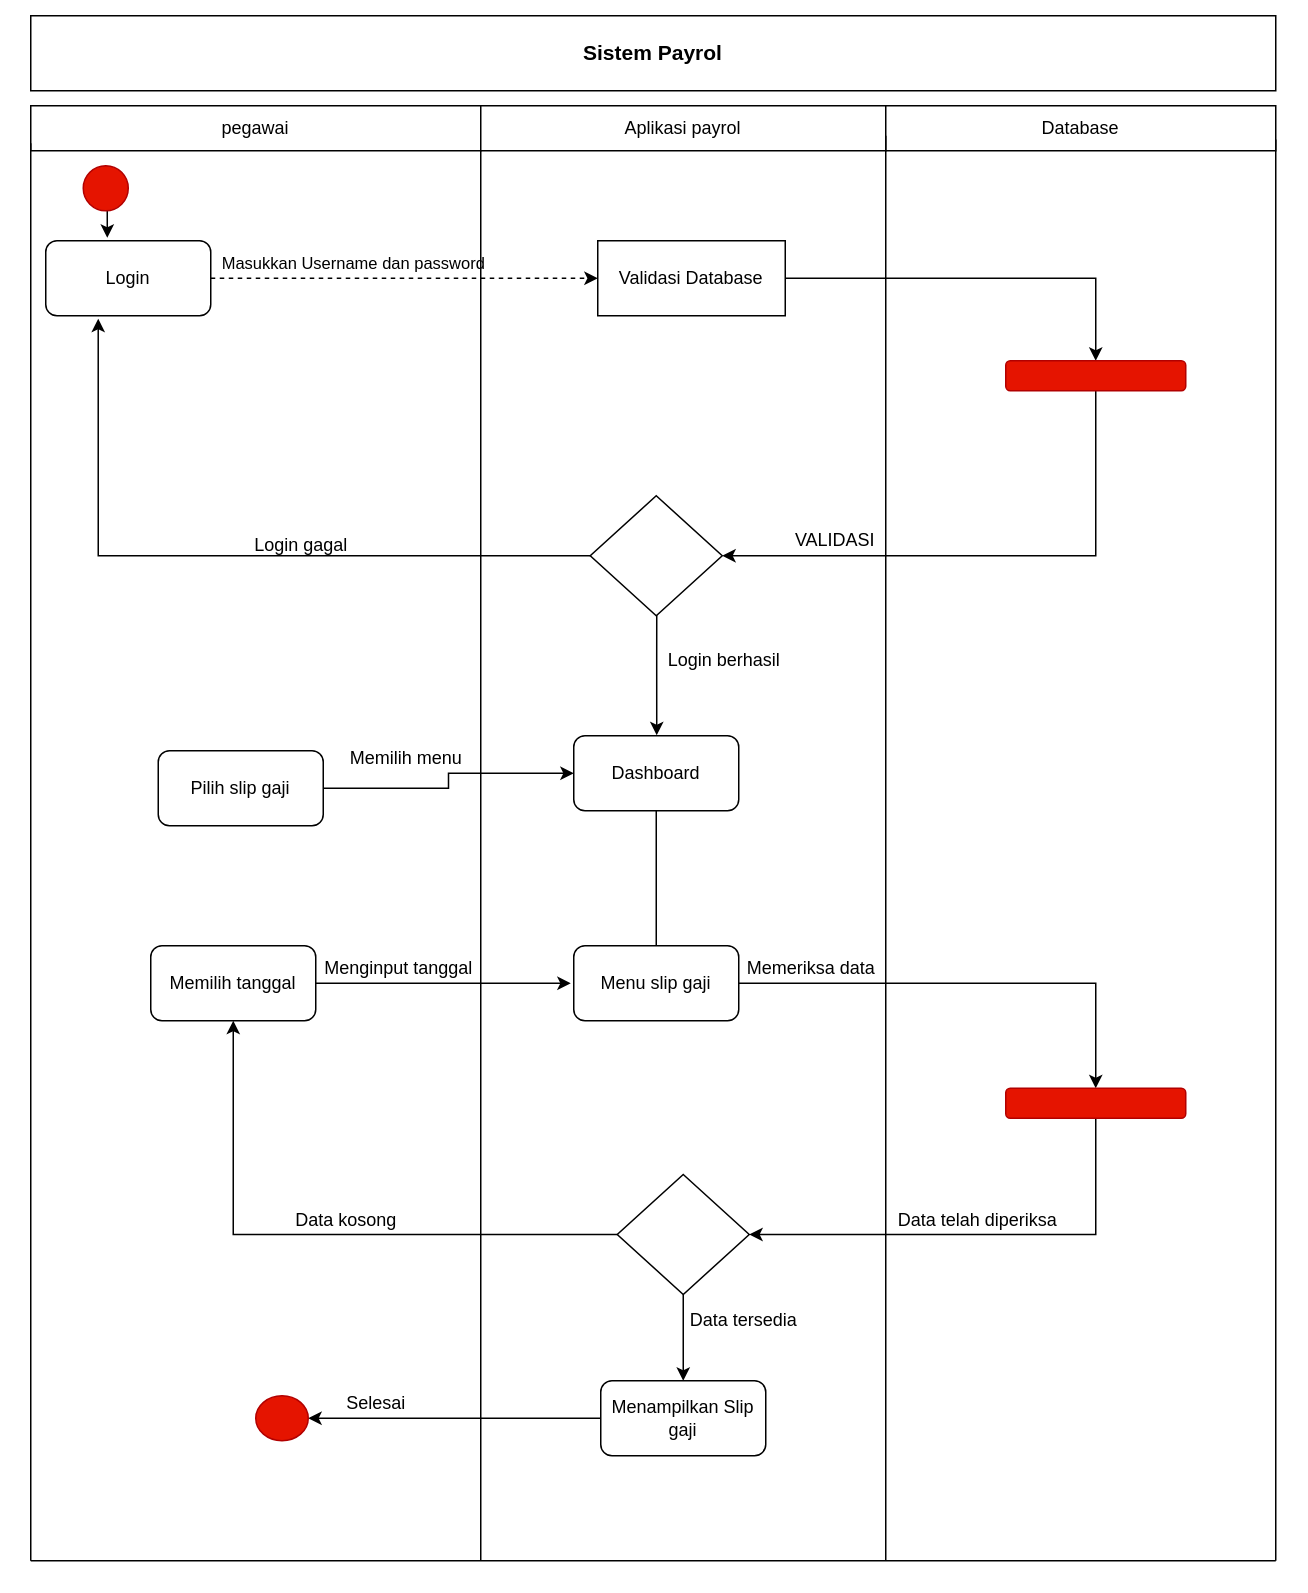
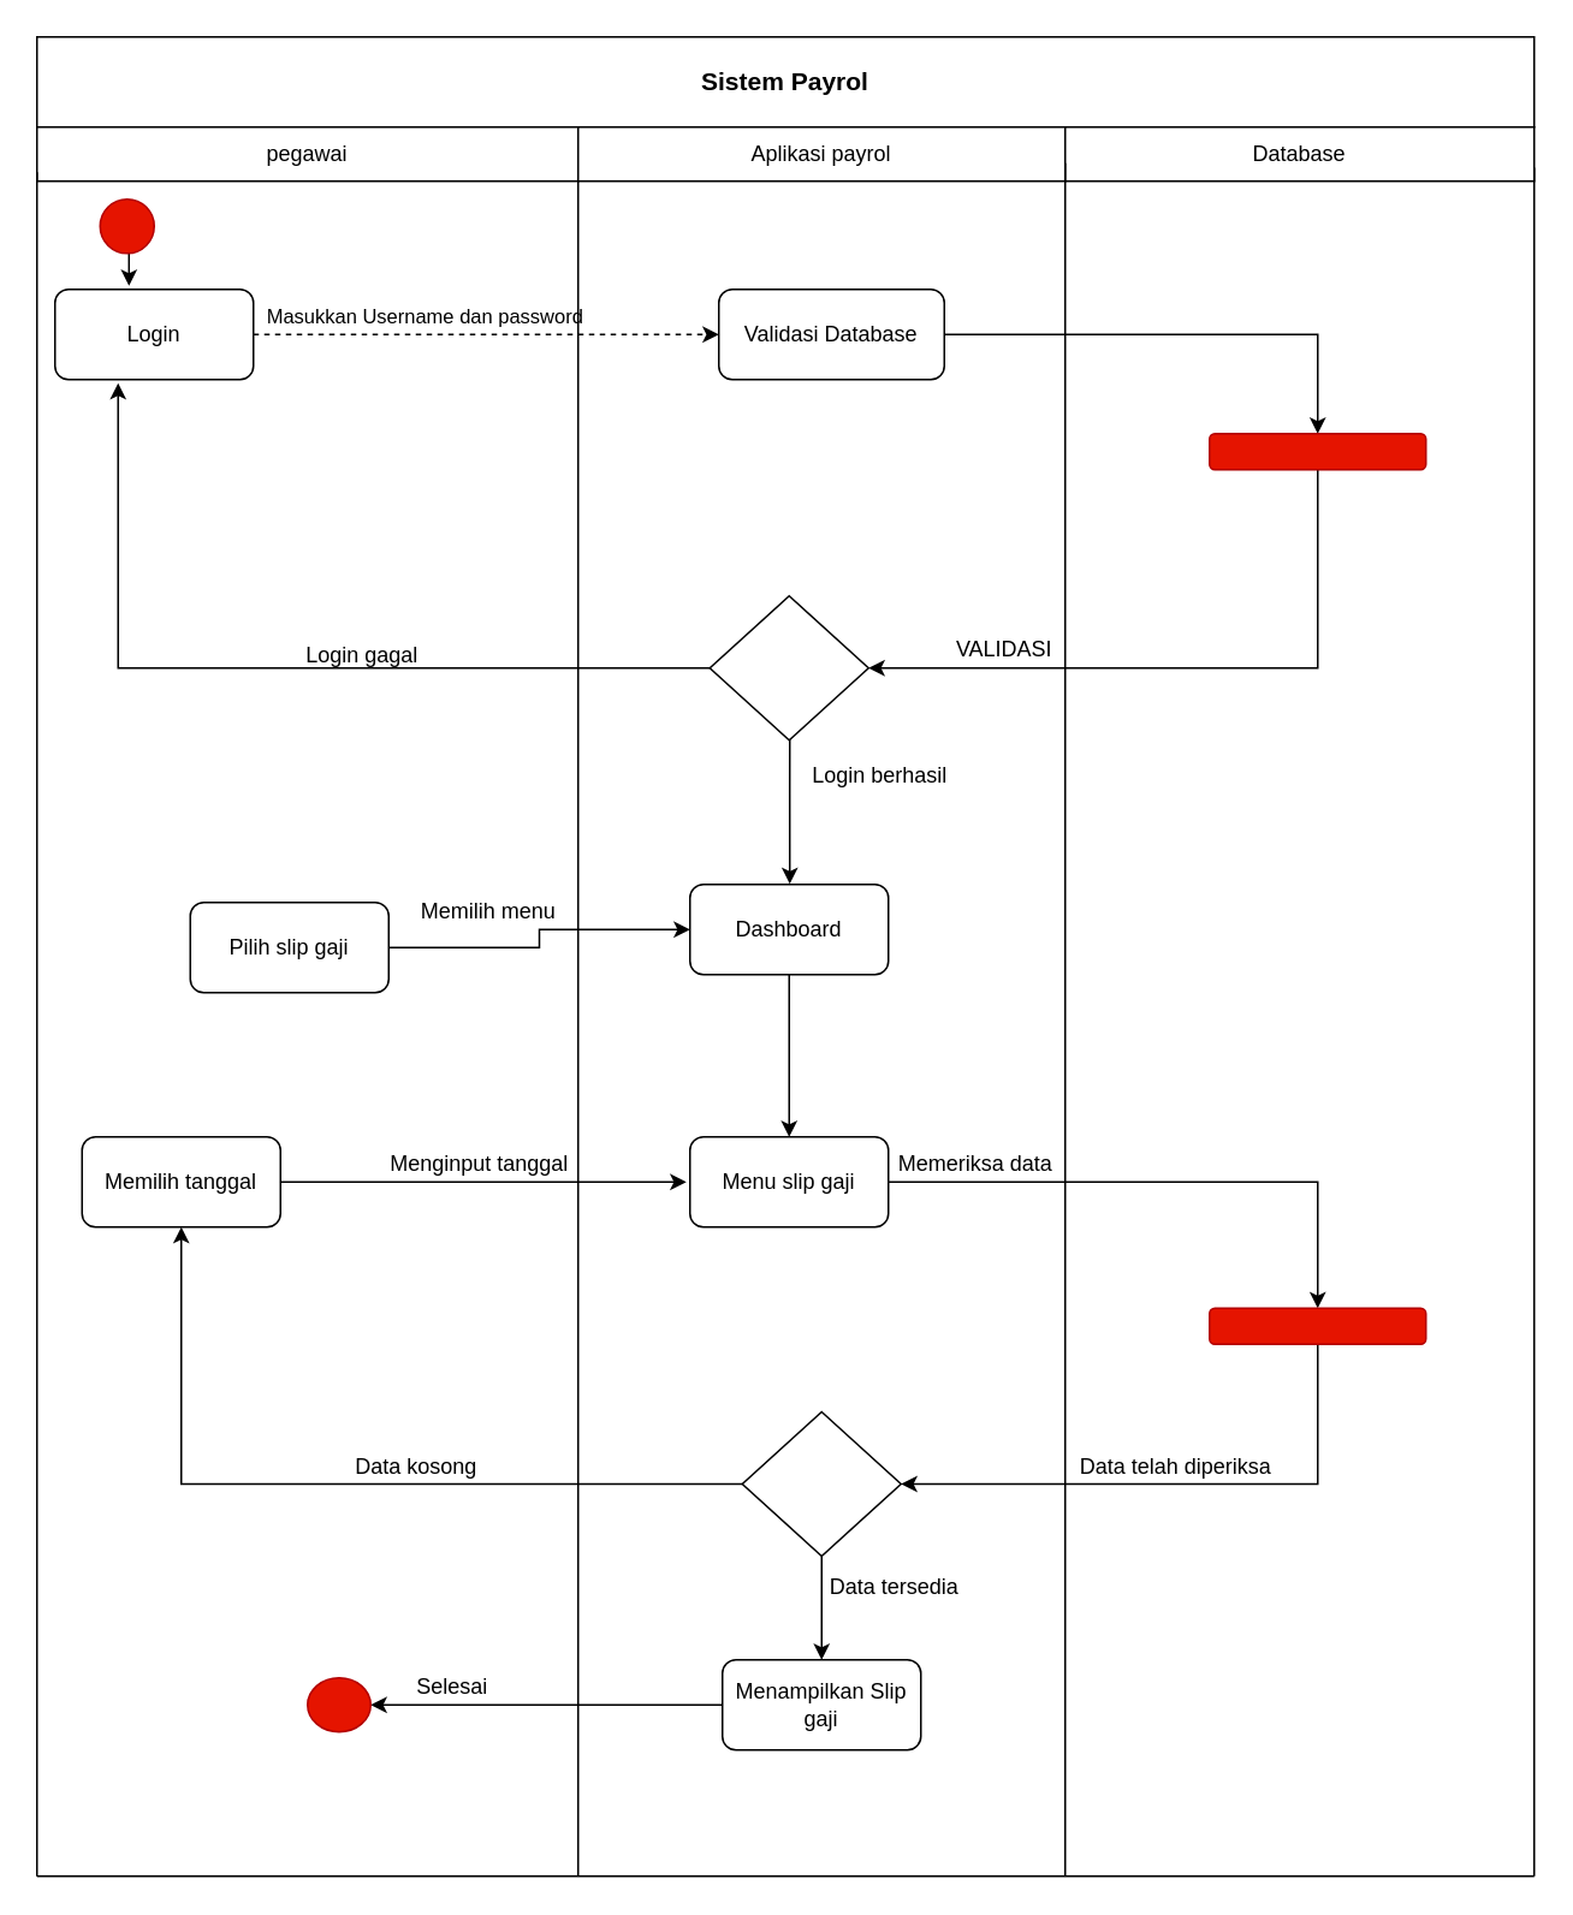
  <mxCell id="0" />
  <mxCell id="1" parent="0" />
- <mxCell id="2" value="&lt;font style=&quot;font-size: 14px&quot;&gt;&lt;b&gt;Sistem Payrol&lt;/b&gt;&lt;/font&gt;" style="rounded=0;whiteSpace=wrap;html=1;" vertex="1" parent="1"><mxGeometry x="20" y="10" width="830" height="50" as="geometry" /></mxCell>
+ <mxCell id="2" value="&lt;font style=&quot;font-size: 14px&quot;&gt;&lt;b&gt;Sistem Payrol&lt;/b&gt;&lt;/font&gt;" style="rounded=0;whiteSpace=wrap;html=1;" vertex="1" parent="1"><mxGeometry y="20" width="830" height="50" as="geometry" x="20" /></mxCell>
  <mxCell id="3" value="pegawai" style="rounded=0;whiteSpace=wrap;html=1;" vertex="1" parent="1"><mxGeometry y="70" width="300" height="30" as="geometry" x="20" /></mxCell>
  <mxCell id="4" value="Aplikasi payrol" style="rounded=0;whiteSpace=wrap;html=1;" vertex="1" parent="1"><mxGeometry x="320" y="70" width="270" height="30" as="geometry" /></mxCell>
  <mxCell id="5" value="Database" style="rounded=0;whiteSpace=wrap;html=1;" vertex="1" parent="1"><mxGeometry x="590" y="70" width="260" height="30" as="geometry" /></mxCell>
  <mxCell id="6" style="edgeStyle=orthogonalEdgeStyle;rounded=0;orthogonalLoop=1;jettySize=auto;html=1;exitX=1;exitY=0.5;exitDx=0;exitDy=0;" edge="1" parent="1" source="7" target="14"><mxGeometry relative="1" as="geometry" /></mxCell>
- <mxCell id="7" value="Validasi Database " style="whiteSpace=wrap;html=1;rounded=0;" vertex="1" parent="1"><mxGeometry x="398" y="160" width="125" height="50" as="geometry" /></mxCell>
+ <mxCell id="7" value="Validasi Database " style="rounded=1;whiteSpace=wrap;html=1;" vertex="1" parent="1"><mxGeometry x="398" y="160" width="125" height="50" as="geometry" /></mxCell>
  <mxCell id="8" style="edgeStyle=orthogonalEdgeStyle;rounded=0;orthogonalLoop=1;jettySize=auto;html=1;exitX=1;exitY=0.5;exitDx=0;exitDy=0;entryX=0;entryY=0.5;entryDx=0;entryDy=0;dashed=1;" edge="1" parent="1" source="9" target="7"><mxGeometry relative="1" as="geometry" /></mxCell>
  <mxCell id="9" value="Login " style="rounded=1;whiteSpace=wrap;html=1;" vertex="1" parent="1"><mxGeometry x="30" y="160" width="110" height="50" as="geometry" /></mxCell>
  <mxCell id="10" style="edgeStyle=orthogonalEdgeStyle;rounded=0;orthogonalLoop=1;jettySize=auto;html=1;exitX=0;exitY=0.5;exitDx=0;exitDy=0;entryX=0.318;entryY=1.04;entryDx=0;entryDy=0;entryPerimeter=0;" edge="1" parent="1" source="12" target="9"><mxGeometry relative="1" as="geometry" /></mxCell>
  <mxCell id="11" value="" style="edgeStyle=orthogonalEdgeStyle;rounded=0;orthogonalLoop=1;jettySize=auto;html=1;exitX=0.5;exitY=1;exitDx=0;exitDy=0;entryX=0.882;entryY=0;entryDx=0;entryDy=0;entryPerimeter=0;jumpSize=7;" edge="1" parent="1"><mxGeometry x="-0.233" y="33" relative="1" as="geometry"><mxPoint x="437.333" y="409.667" as="sourcePoint" /><mxPoint x="437.333" y="489.667" as="targetPoint" /><Array as="points"><mxPoint x="437" y="440" /><mxPoint x="437" y="440" /></Array><mxPoint as="offset" /></mxGeometry></mxCell>
  <mxCell id="12" value="" style="rhombus;whiteSpace=wrap;html=1;" vertex="1" parent="1"><mxGeometry x="393" y="330" width="88" height="80" as="geometry" /></mxCell>
  <mxCell id="13" style="edgeStyle=orthogonalEdgeStyle;rounded=0;orthogonalLoop=1;jettySize=auto;html=1;exitX=0.5;exitY=1;exitDx=0;exitDy=0;entryX=1;entryY=0.5;entryDx=0;entryDy=0;" edge="1" parent="1" source="14" target="12"><mxGeometry relative="1" as="geometry" /></mxCell>
  <mxCell id="14" value="" style="rounded=1;whiteSpace=wrap;html=1;fillColor=#e51400;strokeColor=#B20000;fontColor=#ffffff;" vertex="1" parent="1"><mxGeometry x="670" y="240" width="120" height="20" as="geometry" /></mxCell>
- <mxCell id="15" style="edgeStyle=none;rounded=0;orthogonalLoop=1;jettySize=auto;html=1;exitX=0.5;exitY=1;exitDx=0;exitDy=0;entryX=0.5;entryY=0;entryDx=0;entryDy=0;endArrow=none;" edge="1" parent="1" source="16" target="18"><mxGeometry relative="1" as="geometry" /></mxCell>
+ <mxCell id="15" style="edgeStyle=none;rounded=0;orthogonalLoop=1;jettySize=auto;html=1;exitX=0.5;exitY=1;exitDx=0;exitDy=0;entryX=0.5;entryY=0;entryDx=0;entryDy=0;" edge="1" parent="1" source="16" target="18"><mxGeometry relative="1" as="geometry" /></mxCell>
  <mxCell id="16" value="Dashboard" style="rounded=1;whiteSpace=wrap;html=1;" vertex="1" parent="1"><mxGeometry x="382" y="490" width="110" height="50" as="geometry" /></mxCell>
  <mxCell id="17" style="edgeStyle=orthogonalEdgeStyle;rounded=0;jumpSize=7;orthogonalLoop=1;jettySize=auto;html=1;exitX=1;exitY=0.5;exitDx=0;exitDy=0;entryX=0.5;entryY=0;entryDx=0;entryDy=0;" edge="1" parent="1" source="18" target="40"><mxGeometry relative="1" as="geometry" /></mxCell>
  <mxCell id="18" value="Menu slip gaji" style="rounded=1;whiteSpace=wrap;html=1;" vertex="1" parent="1"><mxGeometry x="382" y="630" width="110" height="50" as="geometry" /></mxCell>
  <mxCell id="19" style="edgeStyle=orthogonalEdgeStyle;rounded=0;jumpSize=7;orthogonalLoop=1;jettySize=auto;html=1;exitX=0;exitY=0.5;exitDx=0;exitDy=0;entryX=1;entryY=0.5;entryDx=0;entryDy=0;entryPerimeter=0;" edge="1" parent="1" source="20" target="28"><mxGeometry relative="1" as="geometry" /></mxCell>
  <mxCell id="20" value="Menampilkan Slip gaji" style="rounded=1;whiteSpace=wrap;html=1;" vertex="1" parent="1"><mxGeometry x="400" y="920" width="110" height="50" as="geometry" /></mxCell>
  <mxCell id="21" value="" style="endArrow=none;html=1;" edge="1" parent="1"><mxGeometry width="50" height="50" relative="1" as="geometry"><mxPoint x="590" y="1040" as="sourcePoint" /><mxPoint x="590" y="90" as="targetPoint" /></mxGeometry></mxCell>
  <mxCell id="22" value="" style="endArrow=none;html=1;" edge="1" parent="1"><mxGeometry width="50" height="50" relative="1" as="geometry"><mxPoint x="320" y="1040" as="sourcePoint" /><mxPoint x="320" y="100" as="targetPoint" /></mxGeometry></mxCell>
  <mxCell id="23" value="" style="endArrow=none;html=1;" edge="1" parent="1"><mxGeometry width="50" height="50" relative="1" as="geometry"><mxPoint y="1040" as="sourcePoint" x="20" /><mxPoint y="95" as="targetPoint" x="20" /></mxGeometry></mxCell>
  <mxCell id="24" value="" style="endArrow=none;html=1;" edge="1" parent="1"><mxGeometry width="50" height="50" relative="1" as="geometry"><mxPoint y="1040" as="sourcePoint" x="20" /><mxPoint x="850" y="1040" as="targetPoint" /></mxGeometry></mxCell>
  <mxCell id="25" value="" style="endArrow=none;html=1;entryX=1;entryY=0.75;entryDx=0;entryDy=0;" edge="1" parent="1" target="5"><mxGeometry width="50" height="50" relative="1" as="geometry"><mxPoint x="850" y="1040" as="sourcePoint" /><mxPoint x="846" y="200" as="targetPoint" /></mxGeometry></mxCell>
  <mxCell id="26" style="edgeStyle=orthogonalEdgeStyle;rounded=0;orthogonalLoop=1;jettySize=auto;html=1;exitX=1;exitY=0.5;exitDx=0;exitDy=0;exitPerimeter=0;entryX=0.373;entryY=-0.04;entryDx=0;entryDy=0;entryPerimeter=0;" edge="1" parent="1" source="27" target="9"><mxGeometry relative="1" as="geometry" /></mxCell>
  <mxCell id="27" value="" style="verticalLabelPosition=bottom;verticalAlign=top;html=1;shape=mxgraph.flowchart.on-page_reference;fillColor=#e51400;strokeColor=#B20000;fontColor=#ffffff;" vertex="1" parent="1"><mxGeometry x="55" y="110" width="30" height="30" as="geometry" /></mxCell>
  <mxCell id="28" value="" style="verticalLabelPosition=bottom;verticalAlign=top;html=1;shape=mxgraph.flowchart.on-page_reference;fillColor=#e51400;strokeColor=#B20000;fontColor=#ffffff;" vertex="1" parent="1"><mxGeometry x="170" y="930" width="35" height="30" as="geometry" /></mxCell>
  <mxCell id="29" value="&lt;font style=&quot;font-size: 11px&quot;&gt;Masukkan Username dan password&lt;/font&gt;" style="text;html=1;align=center;verticalAlign=middle;resizable=0;points=[];;autosize=1;" vertex="1" parent="1"><mxGeometry x="140" y="165" width="190" height="20" as="geometry" /></mxCell>
  <mxCell id="30" value="VALIDASI" style="text;html=1;align=center;verticalAlign=middle;resizable=0;points=[];;autosize=1;" vertex="1" parent="1"><mxGeometry x="521" y="350" width="70" height="20" as="geometry" /></mxCell>
  <mxCell id="31" value="Login gagal" style="text;html=1;align=center;verticalAlign=middle;resizable=0;points=[];;autosize=1;" vertex="1" parent="1"><mxGeometry x="160" y="353" width="80" height="20" as="geometry" /></mxCell>
- <mxCell id="32" value="Login berhasil" style="text;html=1;align=center;verticalAlign=middle;resizable=0;points=[];;autosize=1;" vertex="1" parent="1"><mxGeometry x="437" y="430" width="90" height="20" as="geometry" /></mxCell>
+ <mxCell id="32" value="Login berhasil" style="text;html=1;align=center;verticalAlign=middle;resizable=0;points=[];;autosize=1;" vertex="1" parent="1"><mxGeometry x="442" y="420" width="90" height="20" as="geometry" /></mxCell>
  <mxCell id="33" value="Menginput tanggal" style="text;html=1;align=center;verticalAlign=middle;resizable=0;points=[];;autosize=1;" vertex="1" parent="1"><mxGeometry x="210" y="635" width="110" height="20" as="geometry" /></mxCell>
  <mxCell id="34" value="Memeriksa data" style="text;html=1;align=center;verticalAlign=middle;resizable=0;points=[];;autosize=1;" vertex="1" parent="1"><mxGeometry x="490" y="635" width="100" height="20" as="geometry" /></mxCell>
  <mxCell id="35" style="edgeStyle=orthogonalEdgeStyle;rounded=0;jumpSize=7;orthogonalLoop=1;jettySize=auto;html=1;exitX=1;exitY=0.5;exitDx=0;exitDy=0;entryX=0;entryY=0.5;entryDx=0;entryDy=0;" edge="1" parent="1" source="36" target="16"><mxGeometry relative="1" as="geometry" /></mxCell>
  <mxCell id="36" value="Pilih slip gaji" style="rounded=1;whiteSpace=wrap;html=1;" vertex="1" parent="1"><mxGeometry x="105" y="500" width="110" height="50" as="geometry" /></mxCell>
  <mxCell id="37" value="Memilih menu" style="text;html=1;align=center;verticalAlign=middle;resizable=0;points=[];;autosize=1;" vertex="1" parent="1"><mxGeometry x="225" y="495" width="90" height="20" as="geometry" /></mxCell>
  <mxCell id="38" style="edgeStyle=orthogonalEdgeStyle;rounded=0;jumpSize=7;orthogonalLoop=1;jettySize=auto;html=1;exitX=0.5;exitY=1;exitDx=0;exitDy=0;entryX=1;entryY=0.5;entryDx=0;entryDy=0;" edge="1" parent="1" source="40" target="46"><mxGeometry relative="1" as="geometry" /></mxCell>
  <mxCell id="39" style="edgeStyle=orthogonalEdgeStyle;rounded=0;jumpSize=7;orthogonalLoop=1;jettySize=auto;html=1;exitX=0;exitY=0.5;exitDx=0;exitDy=0;" edge="1" parent="1" source="46" target="42"><mxGeometry relative="1" as="geometry" /></mxCell>
  <mxCell id="40" value="" style="rounded=1;whiteSpace=wrap;html=1;fillColor=#e51400;strokeColor=#B20000;fontColor=#ffffff;" vertex="1" parent="1"><mxGeometry x="670" y="725" width="120" height="20" as="geometry" /></mxCell>
  <mxCell id="41" style="edgeStyle=orthogonalEdgeStyle;rounded=0;jumpSize=7;orthogonalLoop=1;jettySize=auto;html=1;exitX=1;exitY=0.5;exitDx=0;exitDy=0;" edge="1" parent="1" source="42"><mxGeometry relative="1" as="geometry"><mxPoint x="380" y="655" as="targetPoint" /></mxGeometry></mxCell>
- <mxCell id="42" value="Memilih tanggal" style="rounded=1;whiteSpace=wrap;html=1;" vertex="1" parent="1"><mxGeometry x="100" y="630" width="110" height="50" as="geometry" /></mxCell>
+ <mxCell id="42" value="Memilih tanggal" style="rounded=1;whiteSpace=wrap;html=1;" vertex="1" parent="1"><mxGeometry x="45" y="630" width="110" height="50" as="geometry" /></mxCell>
  <mxCell id="43" value="Data tersedia" style="text;html=1;align=center;verticalAlign=middle;resizable=0;points=[];;autosize=1;" vertex="1" parent="1"><mxGeometry x="450" y="870" width="90" height="20" as="geometry" /></mxCell>
  <mxCell id="44" value="Data kosong" style="text;html=1;align=center;verticalAlign=middle;resizable=0;points=[];;autosize=1;" vertex="1" parent="1"><mxGeometry x="190" y="802.5" width="80" height="20" as="geometry" /></mxCell>
  <mxCell id="45" style="edgeStyle=orthogonalEdgeStyle;rounded=0;jumpSize=7;orthogonalLoop=1;jettySize=auto;html=1;exitX=0.5;exitY=1;exitDx=0;exitDy=0;entryX=0.5;entryY=0;entryDx=0;entryDy=0;" edge="1" parent="1" source="46" target="20"><mxGeometry relative="1" as="geometry" /></mxCell>
  <mxCell id="46" value="" style="rhombus;whiteSpace=wrap;html=1;" vertex="1" parent="1"><mxGeometry x="411" y="782.5" width="88" height="80" as="geometry" /></mxCell>
  <mxCell id="47" value="Selesai" style="text;html=1;align=center;verticalAlign=middle;resizable=0;points=[];;autosize=1;" vertex="1" parent="1"><mxGeometry x="225" y="925" width="50" height="20" as="geometry" /></mxCell>
  <mxCell id="48" value="Data telah diperiksa" style="text;html=1;align=center;verticalAlign=middle;resizable=0;points=[];;autosize=1;" vertex="1" parent="1"><mxGeometry x="591" y="802.5" width="120" height="20" as="geometry" /></mxCell>
